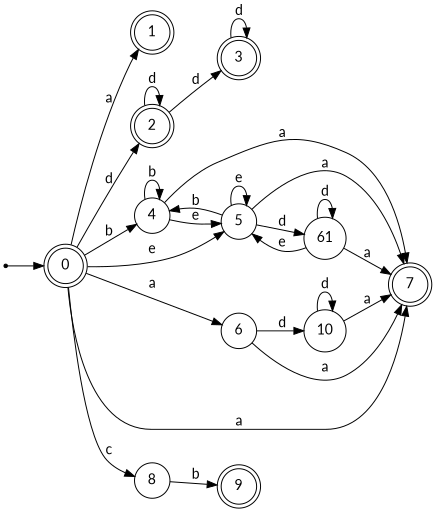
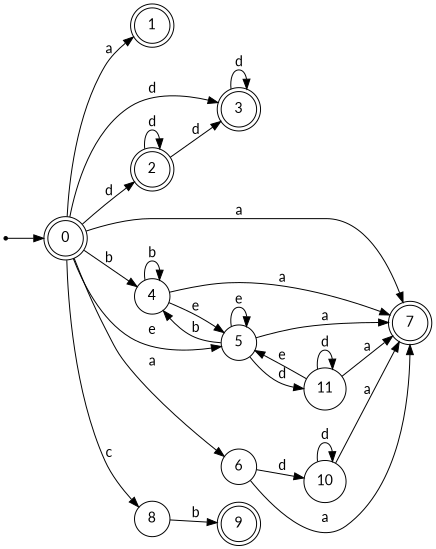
  digraph {
    fontname=Lato
    rankdir=LR
    node [fontname=Lato shape=doublecircle]
    edge [fontname=Lato]
    dummy0 [shape=point]
    0
    1
    2
    3
    4 [shape=circle]
    5 [shape=circle]
    6 [shape=circle]
    7
    8 [shape=circle]
-   11 [shape=circle label=61]
+   11 [shape=circle]
    10 [shape=circle]
    9
    dummy0 -> 0
    0 -> 1 [label=a]
    0 -> 2 [label=d]
+   0 -> 3 [label=d]
    0 -> 4 [label=b]
    0 -> 5 [label=e]
    0 -> 6 [label=a]
    0 -> 7 [label=a]
    0 -> 8 [label=c]
    2 -> 2 [label=d]
    2 -> 3 [label=d]
    3 -> 3 [label=d]
    4 -> 4 [label=b]
    4 -> 5 [label=e]
    4 -> 7 [label=a]
    5 -> 4 [label=b]
    5 -> 5 [label=e]
    5 -> 7 [label=a]
    5 -> 11 [label=d]
    6 -> 7 [label=a]
    6 -> 10 [label=d]
    8 -> 9 [label=b]
    11 -> 5 [label=e]
    11 -> 7 [label=a]
    11 -> 11 [label=d]
    10 -> 7 [label=a]
    10 -> 10 [label=d]
  }
